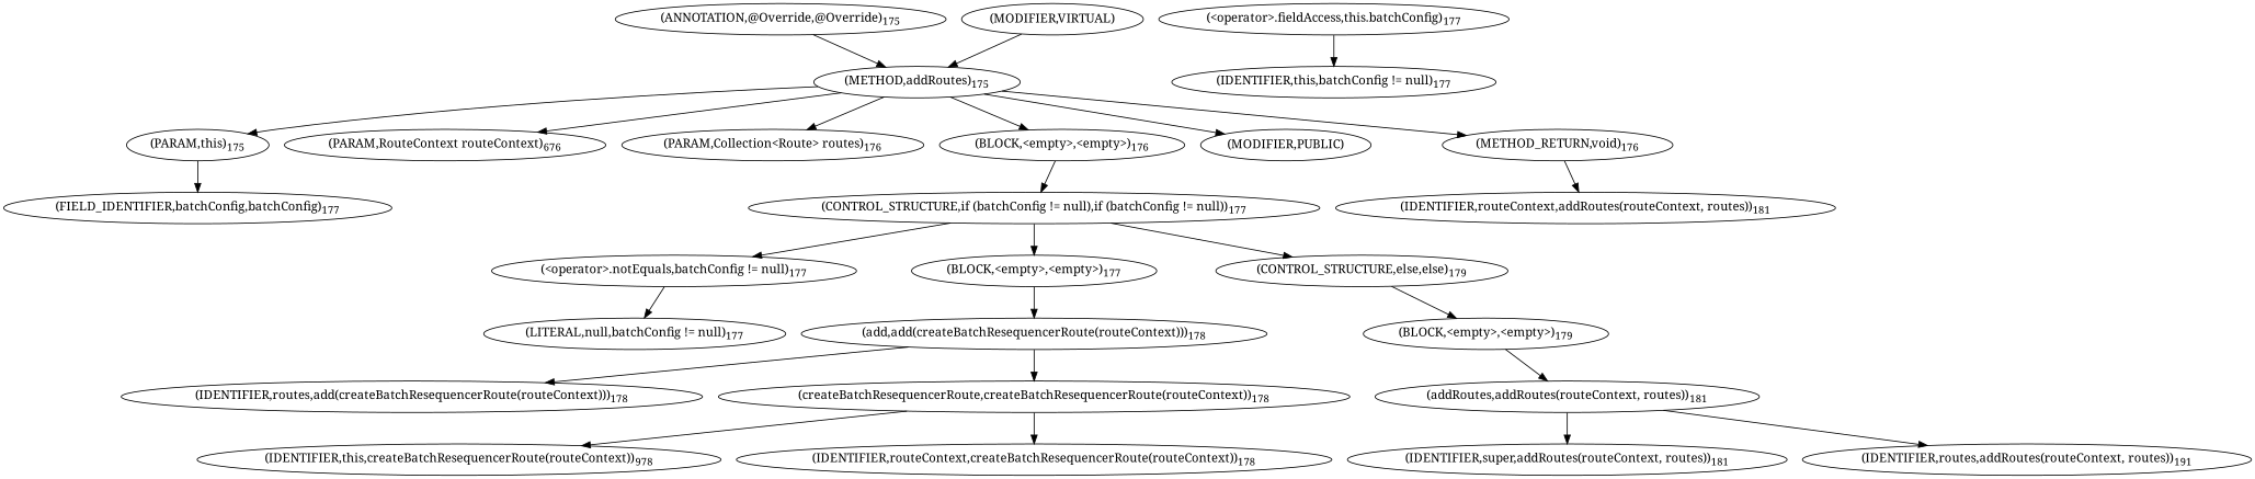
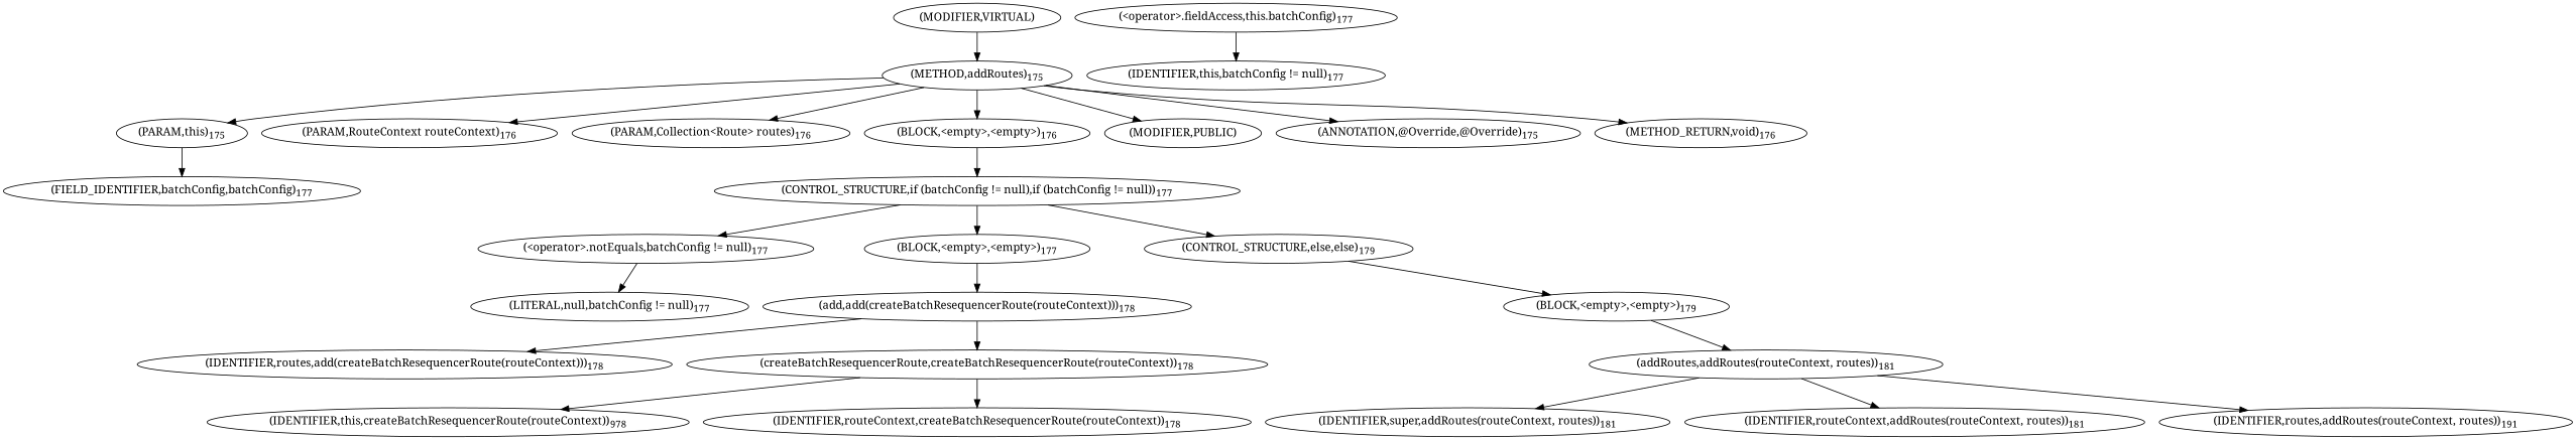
  digraph {
    fontname="Noto Serif"
    node [fontname="Noto Serif"]
    edge [fontname="Noto Serif"]
    n1 [label=<(METHOD,addRoutes)<SUB>175</SUB>>]
    n2 [label=<(PARAM,this)<SUB>175</SUB>>]
-   n3 [label=<(PARAM,RouteContext routeContext)<SUB>676</SUB>>]
+   n3 [label=<(PARAM,RouteContext routeContext)<SUB>176</SUB>>]
    n4 [label=<(PARAM,Collection&lt;Route&gt; routes)<SUB>176</SUB>>]
    n5 [label=<(BLOCK,&lt;empty&gt;,&lt;empty&gt;)<SUB>176</SUB>>]
    n6 [label=<(MODIFIER,PUBLIC)>]
    n7 [label=<(ANNOTATION,@Override,@Override)<SUB>175</SUB>>]
    n8 [label=<(METHOD_RETURN,void)<SUB>176</SUB>>]
    n9 [label=<(FIELD_IDENTIFIER,batchConfig,batchConfig)<SUB>177</SUB>>]
    n10 [label=<(CONTROL_STRUCTURE,if (batchConfig != null),if (batchConfig != null))<SUB>177</SUB>>]
    n11 [label=<(MODIFIER,VIRTUAL)>]
    n12 [label=<(&lt;operator&gt;.notEquals,batchConfig != null)<SUB>177</SUB>>]
    n13 [label=<(BLOCK,&lt;empty&gt;,&lt;empty&gt;)<SUB>177</SUB>>]
    n14 [label=<(CONTROL_STRUCTURE,else,else)<SUB>179</SUB>>]
    n15 [label=<(LITERAL,null,batchConfig != null)<SUB>177</SUB>>]
    n16 [label=<(add,add(createBatchResequencerRoute(routeContext)))<SUB>178</SUB>>]
    n17 [label=<(BLOCK,&lt;empty&gt;,&lt;empty&gt;)<SUB>179</SUB>>]
    n18 [label=<(&lt;operator&gt;.fieldAccess,this.batchConfig)<SUB>177</SUB>>]
    n19 [label=<(IDENTIFIER,this,batchConfig != null)<SUB>177</SUB>>]
    n20 [label=<(IDENTIFIER,routes,add(createBatchResequencerRoute(routeContext)))<SUB>178</SUB>>]
    n21 [label=<(createBatchResequencerRoute,createBatchResequencerRoute(routeContext))<SUB>178</SUB>>]
    n22 [label=<(IDENTIFIER,this,createBatchResequencerRoute(routeContext))<SUB>978</SUB>>]
    n23 [label=<(IDENTIFIER,routeContext,createBatchResequencerRoute(routeContext))<SUB>178</SUB>>]
    n24 [label=<(addRoutes,addRoutes(routeContext, routes))<SUB>181</SUB>>]
    n25 [label=<(IDENTIFIER,super,addRoutes(routeContext, routes))<SUB>181</SUB>>]
    n26 [label=<(IDENTIFIER,routeContext,addRoutes(routeContext, routes))<SUB>181</SUB>>]
    n27 [label=<(IDENTIFIER,routes,addRoutes(routeContext, routes))<SUB>191</SUB>>]
    n1 -> n2
    n1 -> n3
    n1 -> n4
    n1 -> n5
    n1 -> n6
-   n7 -> n1
+   n1 -> n7
    n1 -> n8
    n2 -> n9
    n5 -> n10
    n10 -> n12
    n10 -> n13
    n10 -> n14
    n11 -> n1
    n12 -> n15
    n13 -> n16
    n14 -> n17
    n16 -> n20
    n16 -> n21
    n17 -> n24
    n18 -> n19
    n21 -> n22
    n21 -> n23
    n24 -> n25
-   n8 -> n26
+   n24 -> n26
    n24 -> n27
  }
